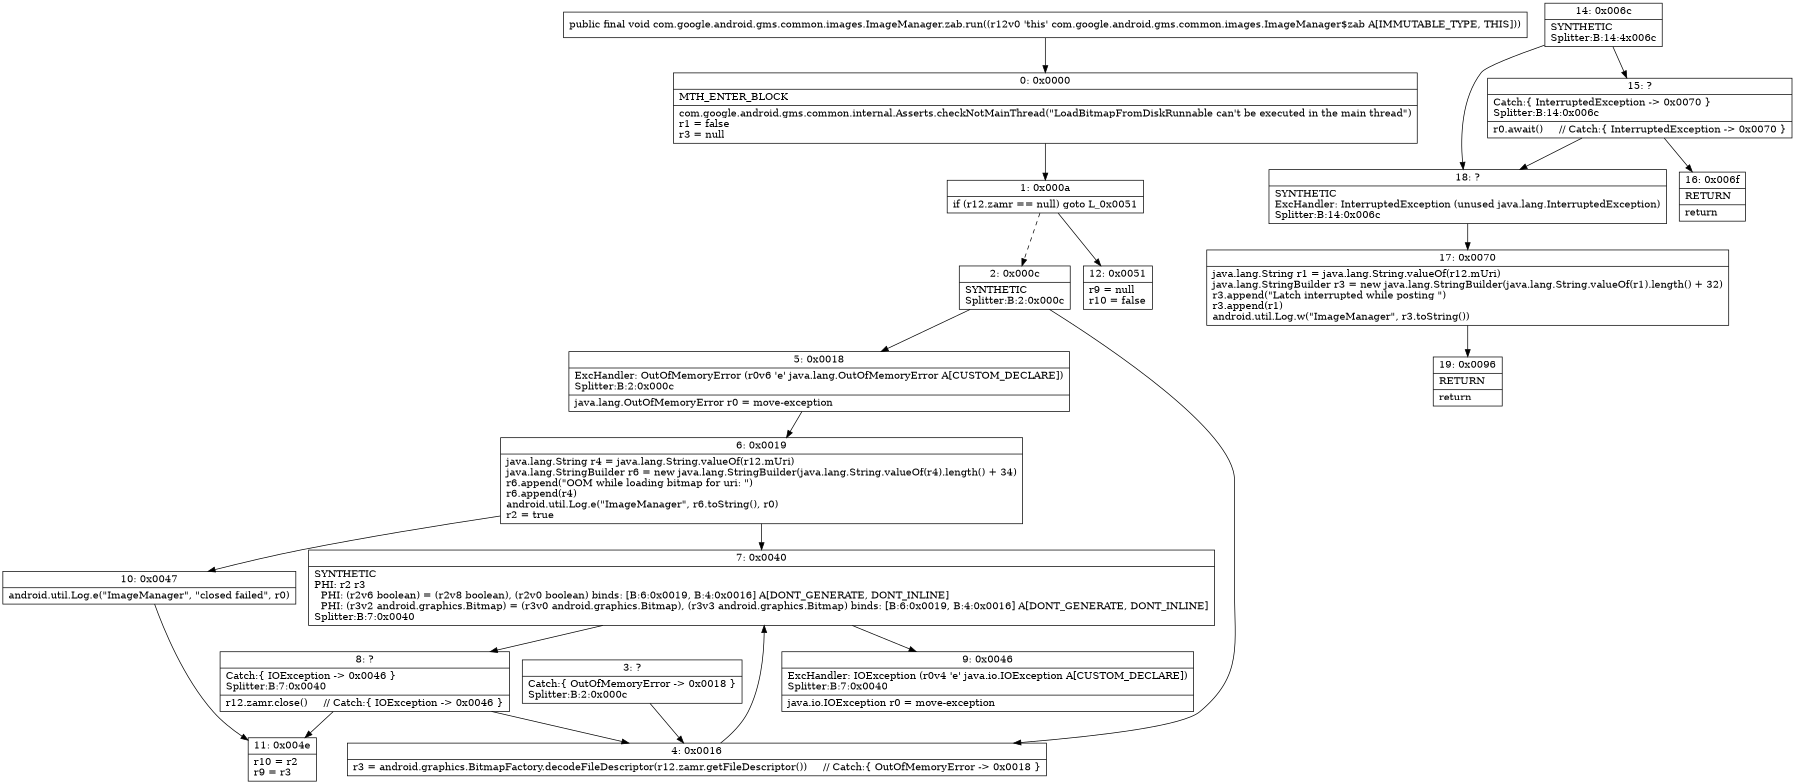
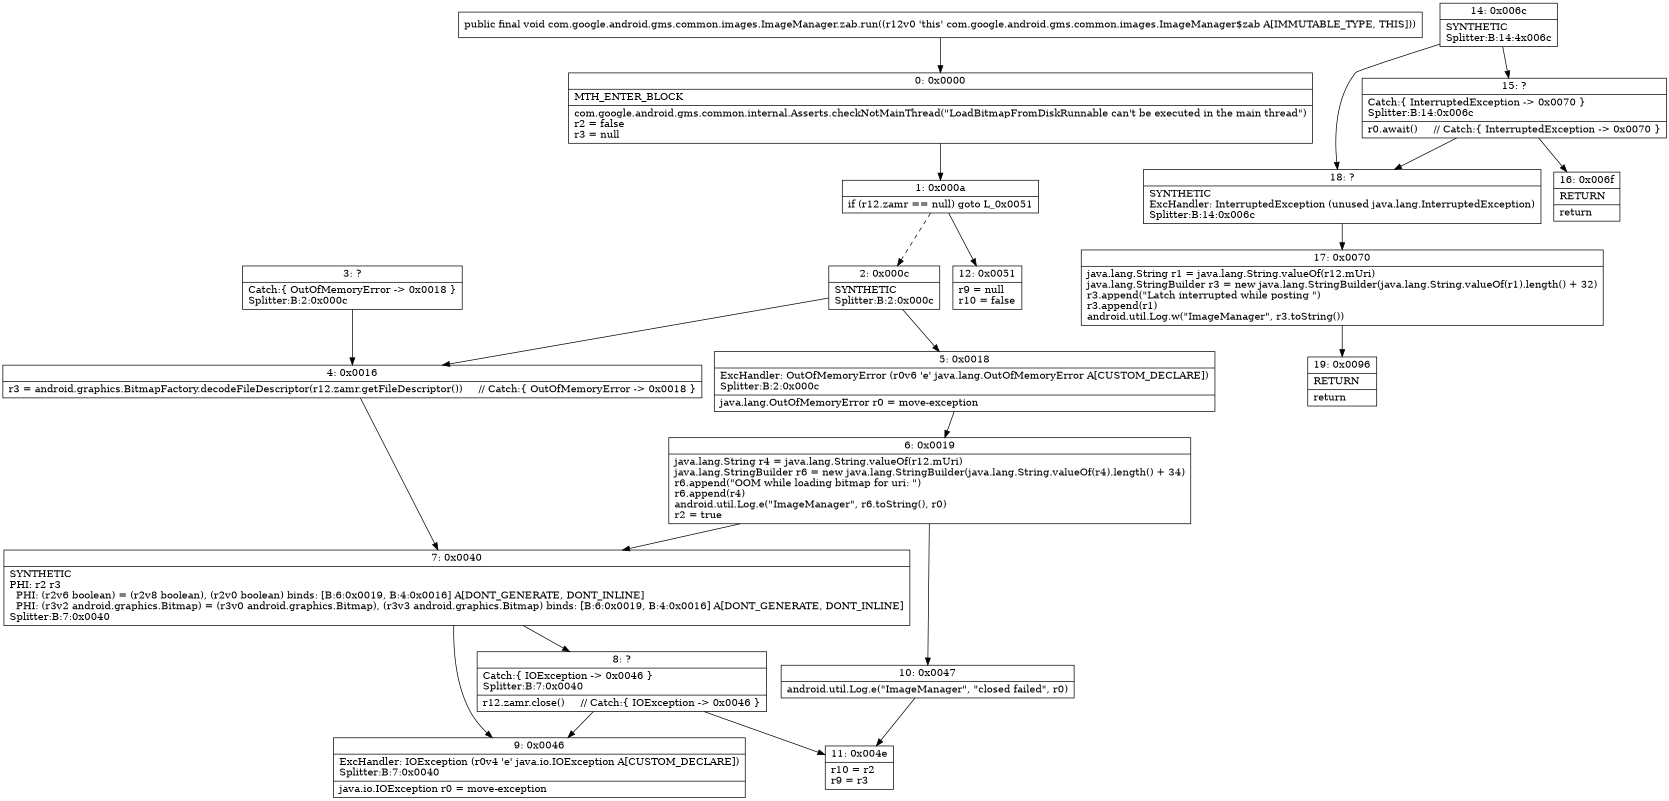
  digraph {
    node [shape=record]
-   n1 [label="{0\:\ 0x0000|MTH_ENTER_BLOCK\l|com.google.android.gms.common.internal.Asserts.checkNotMainThread(\"LoadBitmapFromDiskRunnable can't be executed in the main thread\")\lr1 = false\lr3 = null\l}"]
+   n1 [label="{0\:\ 0x0000|MTH_ENTER_BLOCK\l|com.google.android.gms.common.internal.Asserts.checkNotMainThread(\"LoadBitmapFromDiskRunnable can't be executed in the main thread\")\lr2 = false\lr3 = null\l}"]
    n2 [label="{1\:\ 0x000a|if (r12.zamr == null) goto L_0x0051\l}"]
    n3 [label="{2\:\ 0x000c|SYNTHETIC\lSplitter:B:2:0x000c\l}"]
    n4 [label="{12\:\ 0x0051|r9 = null\lr10 = false\l}"]
    n5 [label="{5\:\ 0x0018|ExcHandler: OutOfMemoryError (r0v6 'e' java.lang.OutOfMemoryError A[CUSTOM_DECLARE])\lSplitter:B:2:0x000c\l|java.lang.OutOfMemoryError r0 = move\-exception\l}"]
    n6 [label="{4\:\ 0x0016|r3 = android.graphics.BitmapFactory.decodeFileDescriptor(r12.zamr.getFileDescriptor())     \/\/ Catch:\{ OutOfMemoryError \-\> 0x0018 \}\l}"]
    n7 [label="{3\:\ ?|Catch:\{ OutOfMemoryError \-\> 0x0018 \}\lSplitter:B:2:0x000c\l}"]
    n8 [label="{6\:\ 0x0019|java.lang.String r4 = java.lang.String.valueOf(r12.mUri)\ljava.lang.StringBuilder r6 = new java.lang.StringBuilder(java.lang.String.valueOf(r4).length() + 34)\lr6.append(\"OOM while loading bitmap for uri: \")\lr6.append(r4)\landroid.util.Log.e(\"ImageManager\", r6.toString(), r0)\lr2 = true\l}"]
    n9 [label="{7\:\ 0x0040|SYNTHETIC\lPHI: r2 r3 \l  PHI: (r2v6 boolean) = (r2v8 boolean), (r2v0 boolean) binds: [B:6:0x0019, B:4:0x0016] A[DONT_GENERATE, DONT_INLINE]\l  PHI: (r3v2 android.graphics.Bitmap) = (r3v0 android.graphics.Bitmap), (r3v3 android.graphics.Bitmap) binds: [B:6:0x0019, B:4:0x0016] A[DONT_GENERATE, DONT_INLINE]\lSplitter:B:7:0x0040\l}"]
    n10 [label="{8\:\ ?|Catch:\{ IOException \-\> 0x0046 \}\lSplitter:B:7:0x0040\l|r12.zamr.close()     \/\/ Catch:\{ IOException \-\> 0x0046 \}\l}"]
    n11 [label="{9\:\ 0x0046|ExcHandler: IOException (r0v4 'e' java.io.IOException A[CUSTOM_DECLARE])\lSplitter:B:7:0x0040\l|java.io.IOException r0 = move\-exception\l}"]
    n12 [label="{10\:\ 0x0047|android.util.Log.e(\"ImageManager\", \"closed failed\", r0)\l}"]
    n13 [label="{11\:\ 0x004e|r10 = r2\lr9 = r3\l}"]
    n14 [label="{14\:\ 0x006c|SYNTHETIC\lSplitter:B:14:4x006c\l}"]
    n15 [label="{15\:\ ?|Catch:\{ InterruptedException \-\> 0x0070 \}\lSplitter:B:14:0x006c\l|r0.await()     \/\/ Catch:\{ InterruptedException \-\> 0x0070 \}\l}"]
    n16 [label="{18\:\ ?|SYNTHETIC\lExcHandler: InterruptedException (unused java.lang.InterruptedException)\lSplitter:B:14:0x006c\l}"]
    n17 [label="{16\:\ 0x006f|RETURN\l|return\l}"]
    n18 [label="{17\:\ 0x0070|java.lang.String r1 = java.lang.String.valueOf(r12.mUri)\ljava.lang.StringBuilder r3 = new java.lang.StringBuilder(java.lang.String.valueOf(r1).length() + 32)\lr3.append(\"Latch interrupted while posting \")\lr3.append(r1)\landroid.util.Log.w(\"ImageManager\", r3.toString())\l}"]
    n19 [label="{19\:\ 0x0096|RETURN\l|return\l}"]
    n20 [label="{public final void com.google.android.gms.common.images.ImageManager.zab.run((r12v0 'this' com.google.android.gms.common.images.ImageManager$zab A[IMMUTABLE_TYPE, THIS])) }"]
    n1 -> n2
    n2 -> n3 [style=dashed]
    n2 -> n4
    n3 -> n5
    n3 -> n6
    n5 -> n8
    n6 -> n9
    n7 -> n6
    n8 -> n9
    n8 -> n12
    n9 -> n10
    n9 -> n11
-   n10 -> n6
+   n10 -> n11
    n10 -> n13
    n12 -> n13
    n14 -> n15
    n14 -> n16
    n15 -> n16
    n15 -> n17
    n16 -> n18
    n18 -> n19
    n20 -> n1
  }
